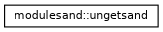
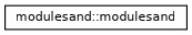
  digraph {
    rankdir=LR
-   n1 [color=black fillcolor=white fontname=Helvetica fontsize=10 height=0.2 label="modulesand::ungetsand" shape=record style=filled width=0.4]
+   n1 [color=black fillcolor=white fontname=Helvetica fontsize=10 height=0.2 label="modulesand::modulesand" shape=record style=filled width=0.4]
  }
